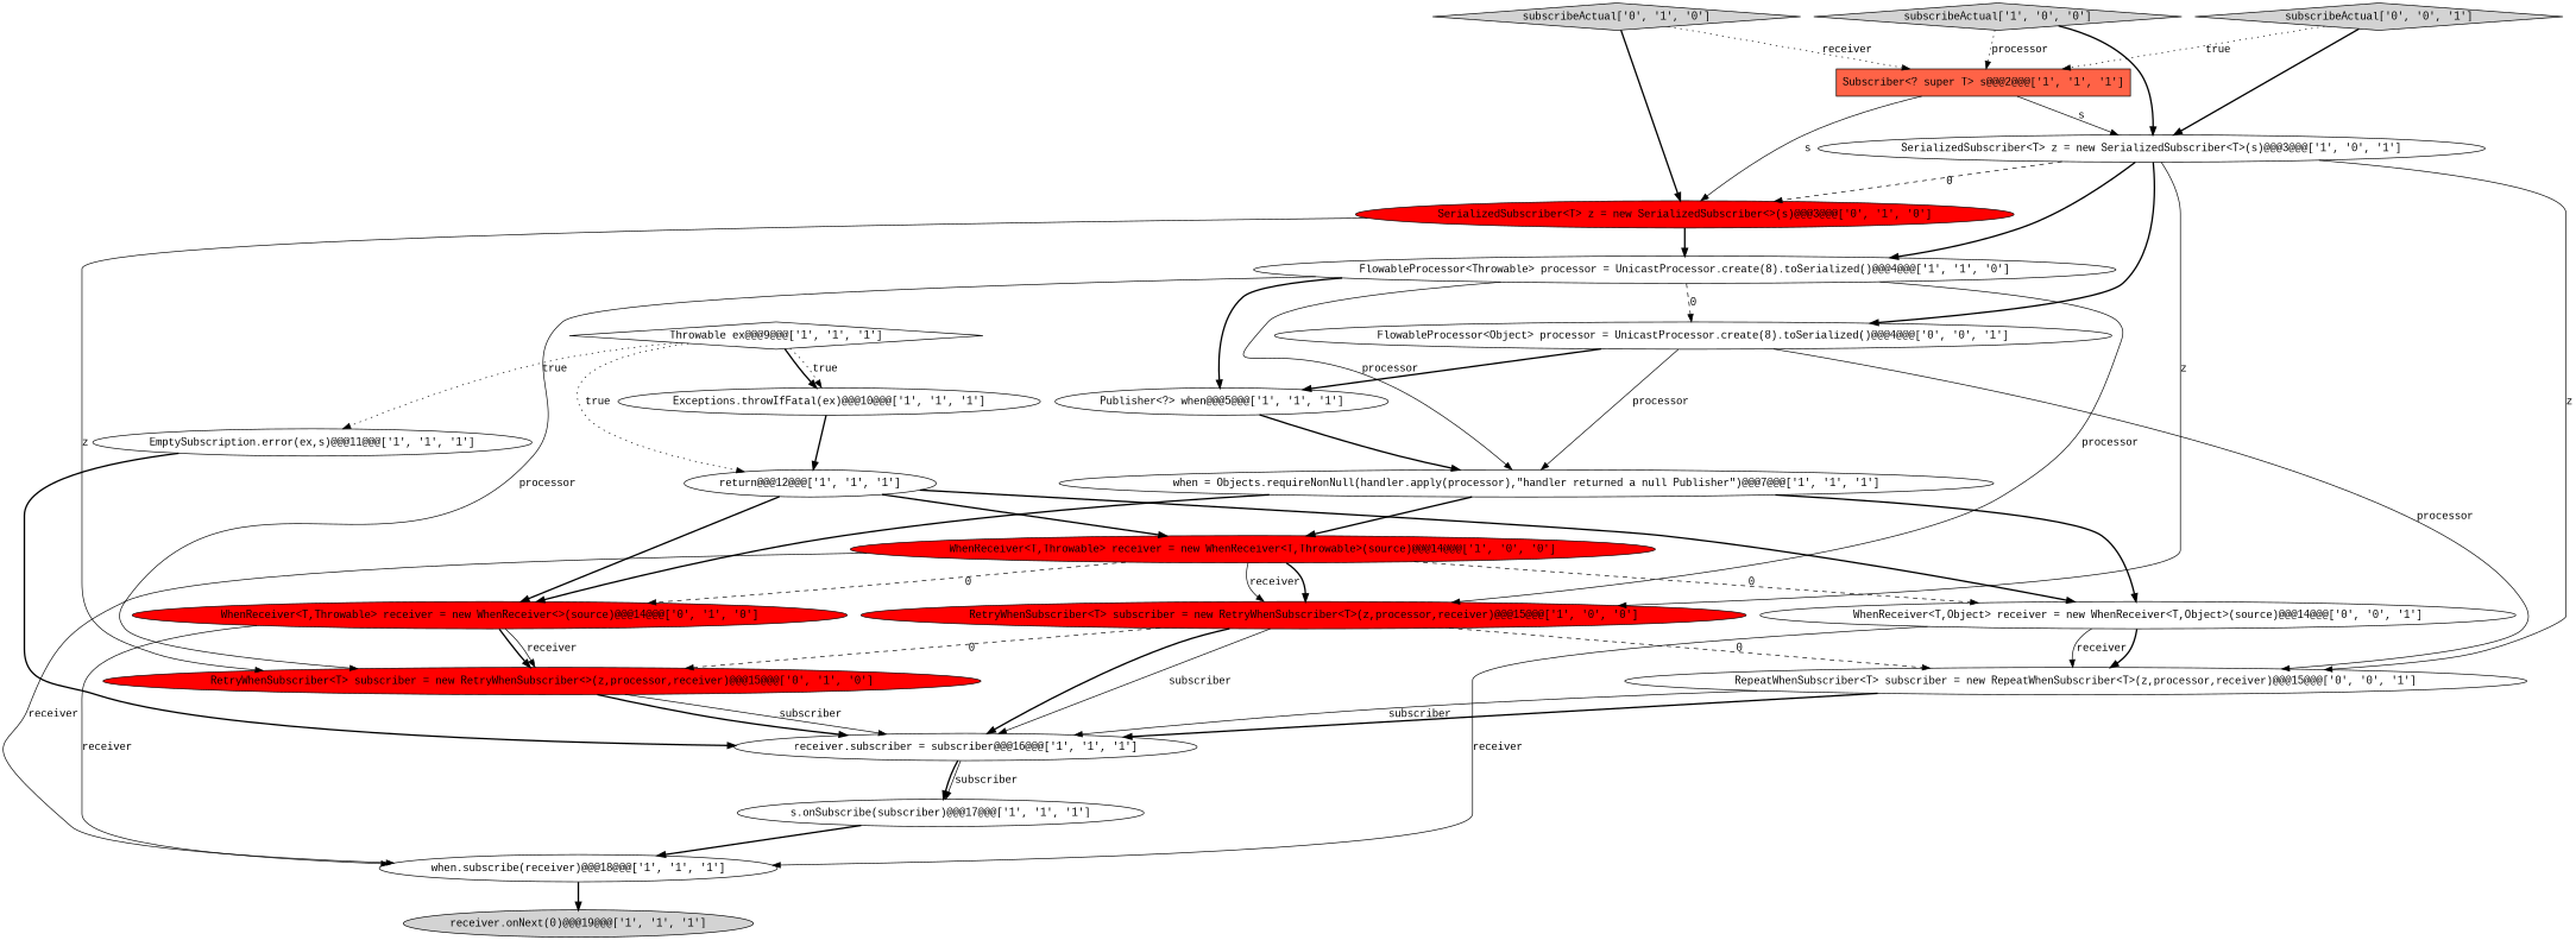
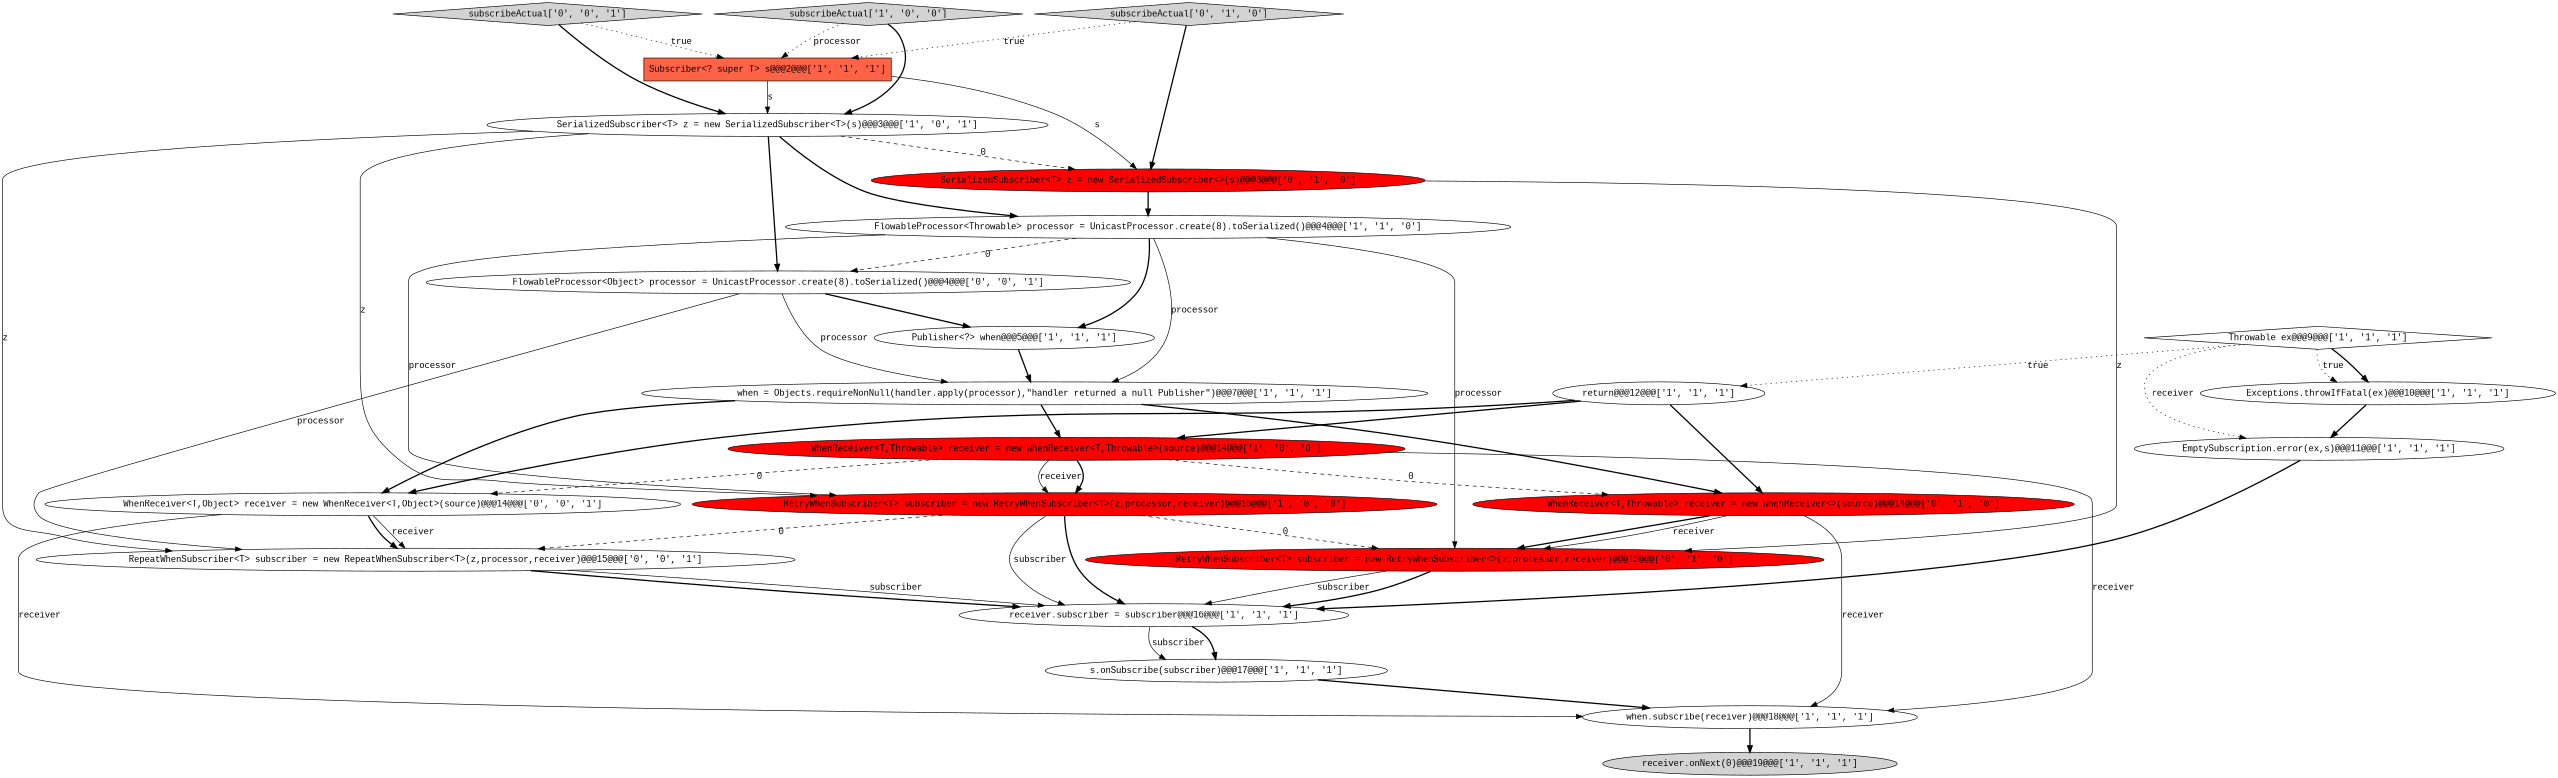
  digraph {
    fontname="Liberation Mono"
    node [fillcolor=white fontname="Liberation Mono" shape=ellipse style=filled]
    edge [fontname="Liberation Mono" style=bold]
    n1 [label="Publisher<?> when@@@5@@@['1', '1', '1']"]
    n2 [label="when = Objects.requireNonNull(handler.apply(processor),\"handler returned a null Publisher\")@@@7@@@['1', '1', '1']"]
    n3 [fillcolor=red label="WhenReceiver<T,Throwable> receiver = new WhenReceiver<T,Throwable>(source)@@@14@@@['1', '0', '0']"]
    n4 [label="WhenReceiver<T,Object> receiver = new WhenReceiver<T,Object>(source)@@@14@@@['0', '0', '1']"]
    n5 [fillcolor=red label="WhenReceiver<T,Throwable> receiver = new WhenReceiver<>(source)@@@14@@@['0', '1', '0']"]
    n6 [fillcolor=red label="RetryWhenSubscriber<T> subscriber = new RetryWhenSubscriber<T>(z,processor,receiver)@@@15@@@['1', '0', '0']"]
    n7 [fillcolor=red label="RetryWhenSubscriber<T> subscriber = new RetryWhenSubscriber<>(z,processor,receiver)@@@15@@@['0', '1', '0']"]
    n8 [label="receiver.subscriber = subscriber@@@16@@@['1', '1', '1']"]
    n9 [label="RepeatWhenSubscriber<T> subscriber = new RepeatWhenSubscriber<T>(z,processor,receiver)@@@15@@@['0', '0', '1']"]
    n10 [label="s.onSubscribe(subscriber)@@@17@@@['1', '1', '1']"]
    n11 [fillcolor=lightgray label="subscribeActual['0', '0', '1']" shape=diamond]
    n12 [label="SerializedSubscriber<T> z = new SerializedSubscriber<T>(s)@@@3@@@['1', '0', '1']"]
    n13 [fillcolor=tomato label="Subscriber<? super T> s@@@2@@@['1', '1', '1']" shape=box]
    n14 [fillcolor=red label="SerializedSubscriber<T> z = new SerializedSubscriber<>(s)@@@3@@@['0', '1', '0']"]
    n15 [label="FlowableProcessor<Throwable> processor = UnicastProcessor.create(8).toSerialized()@@@4@@@['1', '1', '0']"]
    n16 [label="FlowableProcessor<Object> processor = UnicastProcessor.create(8).toSerialized()@@@4@@@['0', '0', '1']"]
    n17 [label="when.subscribe(receiver)@@@18@@@['1', '1', '1']"]
    n18 [fillcolor=lightgray label="receiver.onNext(0)@@@19@@@['1', '1', '1']"]
    n19 [label="return@@@12@@@['1', '1', '1']"]
    n20 [label="Throwable ex@@@9@@@['1', '1', '1']" shape=diamond]
    n21 [label="EmptySubscription.error(ex,s)@@@11@@@['1', '1', '1']"]
    n22 [label="Exceptions.throwIfFatal(ex)@@@10@@@['1', '1', '1']"]
    n23 [fillcolor=lightgray label="subscribeActual['1', '0', '0']" shape=diamond]
    n24 [fillcolor=lightgray label="subscribeActual['0', '1', '0']" shape=diamond]
    n1 -> n2
    n2 -> n3
    n2 -> n4
    n2 -> n5
    n3 -> n4 [label=0 style=dashed]
    n3 -> n5 [label=0 style=dashed]
    n3 -> n6 [label=receiver style=solid]
    n3 -> n6
    n3 -> n17 [label=receiver style=solid]
    n4 -> n9 [label=receiver style=solid]
    n4 -> n9
    n4 -> n17 [label=receiver style=solid]
    n5 -> n7
    n5 -> n7 [label=receiver style=solid]
    n5 -> n17 [label=receiver style=solid]
    n6 -> n7 [label=0 style=dashed]
    n6 -> n8
    n6 -> n8 [label=subscriber style=solid]
    n6 -> n9 [label=0 style=dashed]
    n7 -> n8 [label=subscriber style=solid]
    n7 -> n8
    n8 -> n10
    n8 -> n10 [label=subscriber style=solid]
    n9 -> n8
    n9 -> n8 [label=subscriber style=solid]
    n10 -> n17
    n11 -> n12
    n11 -> n13 [label=true style=dotted]
    n12 -> n6 [label=z style=solid]
    n12 -> n9 [label=z style=solid]
    n12 -> n14 [label=0 style=dashed]
    n12 -> n15
    n12 -> n16
    n13 -> n12 [label=s style=solid]
    n13 -> n14 [label=s style=solid]
    n14 -> n7 [label=z style=solid]
    n14 -> n15
    n15 -> n1
    n15 -> n2 [label=processor style=solid]
    n15 -> n6 [label=processor style=solid]
    n15 -> n7 [label=processor style=solid]
    n15 -> n16 [label=0 style=dashed]
    n16 -> n1
    n16 -> n2 [label=processor style=solid]
    n16 -> n9 [label=processor style=solid]
    n17 -> n18
    n19 -> n3
    n19 -> n4
    n19 -> n5
    n20 -> n19 [label=true style=dotted]
-   n20 -> n21 [label=true style=dotted]
+   n20 -> n21 [label=receiver style=dotted]
    n20 -> n22
    n20 -> n22 [label=true style=dotted]
    n21 -> n8
-   n22 -> n19
+   n22 -> n21
    n23 -> n12
    n23 -> n13 [label=processor style=dotted]
-   n24 -> n13 [label=receiver style=dotted]
+   n24 -> n13 [label=true style=dotted]
    n24 -> n14
  }
